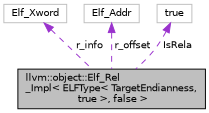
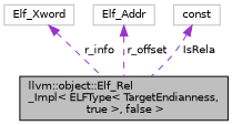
  digraph {
    node [color=grey75 fontname=Helvetica fontsize=10 shape=record]
    edge [color=darkorchid3 dir=back fontname=Helvetica fontsize=10 labelfontname=Helvetica labelfontsize=10 style=dashed]
    n1 [color=black fillcolor=grey75 fontcolor=black height=0.2 label="llvm::object::Elf_Rel\l_Impl\< ELFType\< TargetEndianness,\l true \>, false \>" style=filled width=0.4]
    n2 [height=0.2 label=Elf_Xword width=0.4]
    n3 [height=0.2 label=Elf_Addr width=0.4]
-   n4 [height=0.2 label=true width=0.4]
+   n4 [height=0.2 label=const width=0.4]
    n2 -> n1 [label=" r_info"]
    n3 -> n1 [label=" r_offset"]
    n4 -> n1 [label=" IsRela"]
  }
